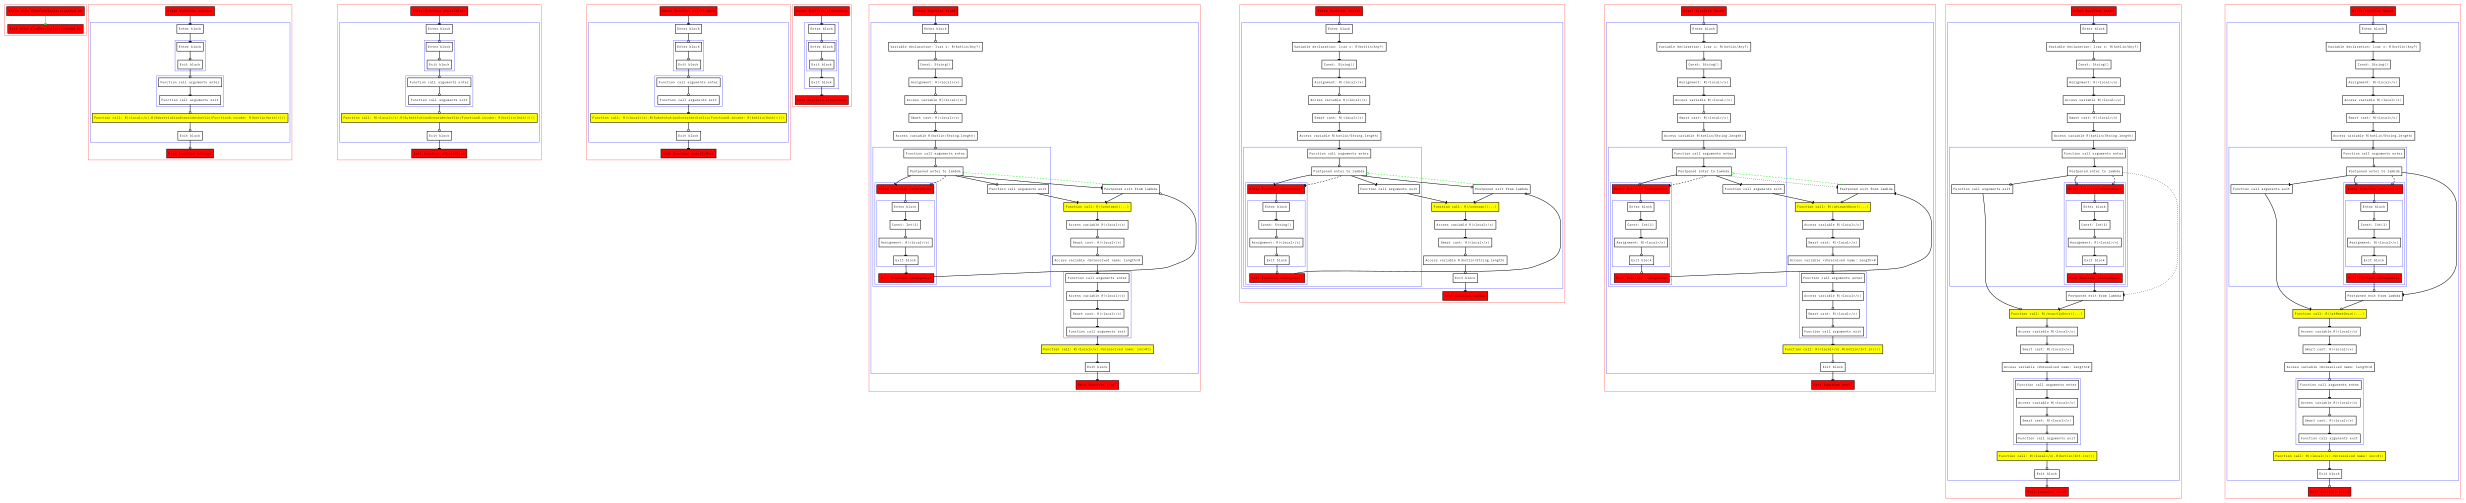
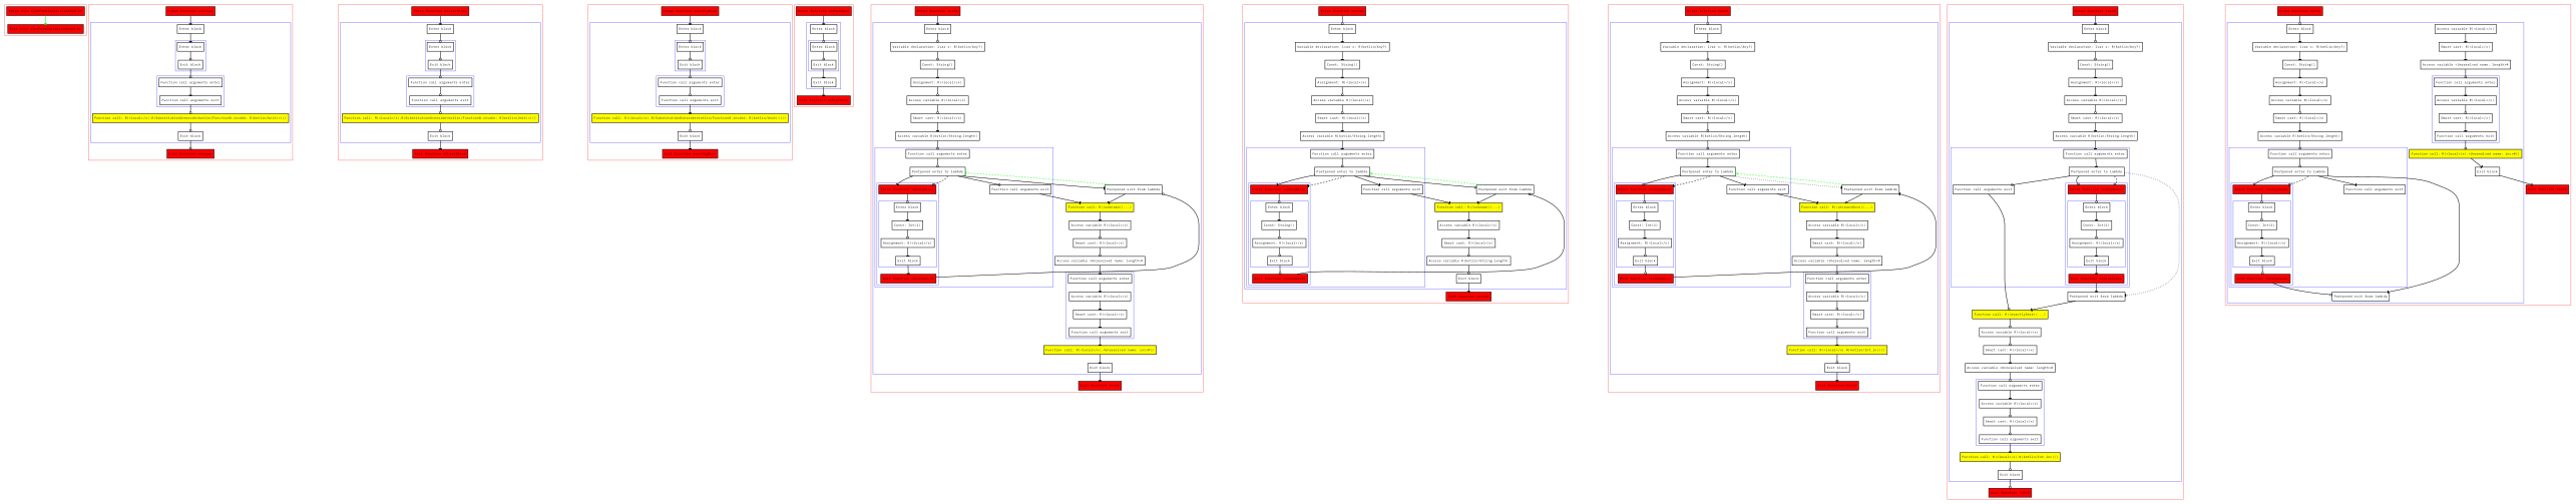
  digraph {
    nodesep=3
    fontname="IBM Plex Mono"
    node [penwidth=2 shape=box fontname="IBM Plex Mono"]
    edge [penwidth=2 arrowhead=tee fontname="IBM Plex Mono"]
    n1 [fillcolor=red label="Enter file flowFromInplaceLambda3.kt" style=filled]
    n2 [fillcolor=red label="Exit file flowFromInplaceLambda3.kt" style=filled]
    n3 [label="Enter block"]
    n4 [label="Exit block"]
    n5 [label="Function call arguments enter"]
    n6 [label="Function call arguments exit"]
    n7 [label="Enter block"]
    n8 [fillcolor=yellow label="Function call: R|<local>/x|.R|SubstitutionOverride<kotlin/Function0.invoke: R|kotlin/Unit|>|()" style=filled]
    n9 [label="Exit block"]
    n10 [fillcolor=red label="Enter function unknown" style=filled]
    n11 [fillcolor=red label="Exit function unknown" style=filled]
    n12 [label="Enter block"]
    n13 [label="Exit block"]
    n14 [label="Function call arguments enter"]
    n15 [label="Function call arguments exit"]
    n16 [label="Enter block"]
    n17 [fillcolor=yellow label="Function call: R|<local>/x|.R|SubstitutionOverride<kotlin/Function0.invoke: R|kotlin/Unit|>|()" style=filled]
    n18 [label="Exit block"]
    n19 [fillcolor=red label="Enter function atLeastOnce" style=filled]
    n20 [fillcolor=red label="Exit function atLeastOnce" style=filled]
    n21 [label="Enter block"]
    n22 [label="Exit block"]
    n23 [label="Function call arguments enter"]
    n24 [label="Function call arguments exit"]
    n25 [label="Enter block"]
    n26 [fillcolor=yellow label="Function call: R|<local>/x|.R|SubstitutionOverride<kotlin/Function0.invoke: R|kotlin/Unit|>|()" style=filled]
    n27 [label="Exit block"]
    n28 [fillcolor=red label="Enter function exactlyOnce" style=filled]
    n29 [fillcolor=red label="Exit function exactlyOnce" style=filled]
    n30 [label="Enter block"]
    n31 [label="Exit block"]
    n32 [label="Enter block"]
    n33 [label="Exit block"]
    n34 [fillcolor=red label="Enter function atMostOnce" style=filled]
    n35 [fillcolor=red label="Exit function atMostOnce" style=filled]
    n36 [label="Enter block"]
    n37 [label="Const: Int(1)"]
    n38 [label="Assignment: R|<local>/x|"]
    n39 [label="Exit block"]
    n40 [fillcolor=red label="Enter function <anonymous>" style=filled]
    n41 [fillcolor=red label="Exit function <anonymous>" style=filled]
    n42 [label="Function call arguments enter"]
    n43 [label="Postponed enter to lambda"]
    n44 [label="Function call arguments exit"]
    n45 [label="Function call arguments enter"]
    n46 [label="Access variable R|<local>/x|"]
    n47 [label="Smart cast: R|<local>/x|"]
    n48 [label="Function call arguments exit"]
    n49 [label="Enter block"]
    n50 [label="Variable declaration: lvar x: R|kotlin/Any?|"]
    n51 [label="Const: String()"]
    n52 [label="Assignment: R|<local>/x|"]
    n53 [label="Access variable R|<local>/x|"]
    n54 [label="Smart cast: R|<local>/x|"]
    n55 [label="Access variable R|kotlin/String.length|"]
    n56 [label="Postponed exit from lambda"]
    n57 [fillcolor=yellow label="Function call: R|/unknown|(...)" style=filled]
    n58 [label="Access variable R|<local>/x|"]
    n59 [label="Smart cast: R|<local>/x|"]
    n60 [label="Access variable <Unresolved name: length>#"]
    n61 [fillcolor=yellow label="Function call: R|<local>/x|.<Unresolved name: inc>#()" style=filled]
    n62 [label="Exit block"]
    n63 [fillcolor=red label="Enter function test1" style=filled]
    n64 [fillcolor=red label="Exit function test1" style=filled]
    n65 [label="Enter block"]
    n66 [label="Const: String()"]
    n67 [label="Assignment: R|<local>/x|"]
    n68 [label="Exit block"]
    n69 [fillcolor=red label="Enter function <anonymous>" style=filled]
    n70 [fillcolor=red label="Exit function <anonymous>" style=filled]
    n71 [label="Function call arguments enter"]
    n72 [label="Postponed enter to lambda"]
    n73 [label="Function call arguments exit"]
    n74 [label="Enter block"]
    n75 [label="Variable declaration: lvar x: R|kotlin/Any?|"]
    n76 [label="Const: String()"]
    n77 [label="Assignment: R|<local>/x|"]
    n78 [label="Access variable R|<local>/x|"]
    n79 [label="Smart cast: R|<local>/x|"]
    n80 [label="Access variable R|kotlin/String.length|"]
    n81 [label="Postponed exit from lambda"]
    n82 [fillcolor=yellow label="Function call: R|/unknown|(...)" style=filled]
    n83 [label="Access variable R|<local>/x|"]
    n84 [label="Smart cast: R|<local>/x|"]
    n85 [label="Access variable R|kotlin/String.length|"]
    n86 [label="Exit block"]
    n87 [fillcolor=red label="Enter function test1m" style=filled]
    n88 [fillcolor=red label="Exit function test1m" style=filled]
    n89 [label="Enter block"]
    n90 [label="Const: Int(1)"]
    n91 [label="Assignment: R|<local>/x|"]
    n92 [label="Exit block"]
    n93 [fillcolor=red label="Enter function <anonymous>" style=filled]
    n94 [fillcolor=red label="Exit function <anonymous>" style=filled]
    n95 [label="Function call arguments enter"]
    n96 [label="Postponed enter to lambda"]
    n97 [label="Function call arguments exit"]
    n98 [label="Function call arguments enter"]
    n99 [label="Access variable R|<local>/x|"]
    n100 [label="Smart cast: R|<local>/x|"]
    n101 [label="Function call arguments exit"]
    n102 [label="Enter block"]
    n103 [label="Variable declaration: lvar x: R|kotlin/Any?|"]
    n104 [label="Const: String()"]
    n105 [label="Assignment: R|<local>/x|"]
    n106 [label="Access variable R|<local>/x|"]
    n107 [label="Smart cast: R|<local>/x|"]
    n108 [label="Access variable R|kotlin/String.length|"]
    n109 [label="Postponed exit from lambda"]
    n110 [fillcolor=yellow label="Function call: R|/atLeastOnce|(...)" style=filled]
    n111 [label="Access variable R|<local>/x|"]
    n112 [label="Smart cast: R|<local>/x|"]
    n113 [label="Access variable <Unresolved name: length>#"]
    n114 [fillcolor=yellow label="Function call: R|<local>/x|.R|kotlin/Int.inc|()" style=filled]
    n115 [label="Exit block"]
    n116 [fillcolor=red label="Enter function test2" style=filled]
    n117 [fillcolor=red label="Exit function test2" style=filled]
    n118 [label="Enter block"]
    n119 [label="Const: Int(1)"]
    n120 [label="Assignment: R|<local>/x|"]
    n121 [label="Exit block"]
    n122 [fillcolor=red label="Enter function <anonymous>" style=filled]
    n123 [fillcolor=red label="Exit function <anonymous>" style=filled]
    n124 [label="Function call arguments enter"]
    n125 [label="Postponed enter to lambda"]
    n126 [label="Function call arguments exit"]
    n127 [label="Function call arguments enter"]
    n128 [label="Access variable R|<local>/x|"]
    n129 [label="Smart cast: R|<local>/x|"]
    n130 [label="Function call arguments exit"]
    n131 [label="Enter block"]
    n132 [label="Variable declaration: lvar x: R|kotlin/Any?|"]
    n133 [label="Const: String()"]
    n134 [label="Assignment: R|<local>/x|"]
    n135 [label="Access variable R|<local>/x|"]
    n136 [label="Smart cast: R|<local>/x|"]
    n137 [label="Access variable R|kotlin/String.length|"]
    n138 [label="Postponed exit from lambda"]
    n139 [fillcolor=yellow label="Function call: R|/exactlyOnce|(...)" style=filled]
    n140 [label="Access variable R|<local>/x|"]
    n141 [label="Smart cast: R|<local>/x|"]
    n142 [label="Access variable <Unresolved name: length>#"]
    n143 [fillcolor=yellow label="Function call: R|<local>/x|.R|kotlin/Int.inc|()" style=filled]
    n144 [label="Exit block"]
    n145 [fillcolor=red label="Enter function test3" style=filled]
    n146 [fillcolor=red label="Exit function test3" style=filled]
    n147 [label="Enter block"]
    n148 [label="Const: Int(1)"]
    n149 [label="Assignment: R|<local>/x|"]
    n150 [label="Exit block"]
    n151 [fillcolor=red label="Enter function <anonymous>" style=filled]
    n152 [fillcolor=red label="Exit function <anonymous>" style=filled]
    n153 [label="Function call arguments enter"]
    n154 [label="Postponed enter to lambda"]
    n155 [label="Function call arguments exit"]
    n156 [label="Function call arguments enter"]
    n157 [label="Access variable R|<local>/x|"]
    n158 [label="Smart cast: R|<local>/x|"]
    n159 [label="Function call arguments exit"]
    n160 [label="Enter block"]
    n161 [label="Variable declaration: lvar x: R|kotlin/Any?|"]
    n162 [label="Const: String()"]
    n163 [label="Assignment: R|<local>/x|"]
    n164 [label="Access variable R|<local>/x|"]
    n165 [label="Smart cast: R|<local>/x|"]
    n166 [label="Access variable R|kotlin/String.length|"]
    n167 [label="Postponed exit from lambda"]
-   n168 [fillcolor=yellow label="Function call: R|/atMostOnce|(...)" style=filled]
    n169 [label="Access variable R|<local>/x|"]
    n170 [label="Smart cast: R|<local>/x|"]
    n171 [label="Access variable <Unresolved name: length>#"]
    n172 [fillcolor=yellow label="Function call: R|<local>/x|.<Unresolved name: inc>#()" style=filled]
    n173 [label="Exit block"]
    n174 [fillcolor=red label="Enter function test4" style=filled]
    n175 [fillcolor=red label="Exit function test4" style=filled]
    subgraph cluster_1 {
      color=red
      n1
      n2
    }
    subgraph cluster_2 {
      color=red
      n10
      n11
      subgraph cluster_3 {
        color=blue
        n7
        n8
        n9
        subgraph cluster_4 {
          color=blue
          n3
          n4
        }
        subgraph cluster_5 {
          color=blue
          n5
          n6
        }
      }
    }
    subgraph cluster_6 {
      color=red
      n19
      n20
      subgraph cluster_7 {
        color=blue
        n16
        n17
        n18
        subgraph cluster_8 {
          color=blue
          n12
          n13
        }
        subgraph cluster_9 {
          color=blue
          n14
          n15
        }
      }
    }
    subgraph cluster_10 {
      color=red
      n28
      n29
      subgraph cluster_11 {
        color=blue
        n25
        n26
        n27
        subgraph cluster_12 {
          color=blue
          n21
          n22
        }
        subgraph cluster_13 {
          color=blue
          n23
          n24
        }
      }
    }
    subgraph cluster_14 {
      color=red
      n34
      n35
      subgraph cluster_15 {
        color=blue
        n32
        n33
        subgraph cluster_16 {
          color=blue
          n30
          n31
        }
      }
    }
    subgraph cluster_17 {
      color=red
      n63
      n64
      subgraph cluster_18 {
        color=blue
        n49
        n50
        n51
        n52
        n53
        n54
        n55
        n56
        n57
        n58
        n59
        n60
        n61
        n62
        subgraph cluster_19 {
          color=blue
          n42
          n43
          n44
          subgraph cluster_20 {
            color=blue
            n40
            n41
            subgraph cluster_21 {
              color=blue
              n36
              n37
              n38
              n39
            }
          }
        }
        subgraph cluster_22 {
          color=blue
          n45
          n46
          n47
          n48
        }
      }
    }
    subgraph cluster_23 {
      color=red
      n87
      n88
      subgraph cluster_24 {
        color=blue
        n74
        n75
        n76
        n77
        n78
        n79
        n80
        n81
        n82
        n83
        n84
        n85
        n86
        subgraph cluster_25 {
          color=blue
          n71
          n72
          n73
          subgraph cluster_26 {
            color=blue
            n69
            n70
            subgraph cluster_27 {
              color=blue
              n65
              n66
              n67
              n68
            }
          }
        }
      }
    }
    subgraph cluster_28 {
      color=red
      n116
      n117
      subgraph cluster_29 {
        color=blue
        n102
        n103
        n104
        n105
        n106
        n107
        n108
        n109
        n110
        n111
        n112
        n113
        n114
        n115
        subgraph cluster_30 {
          color=blue
          n95
          n96
          n97
          subgraph cluster_31 {
            color=blue
            n93
            n94
            subgraph cluster_32 {
              color=blue
              n89
              n90
              n91
              n92
            }
          }
        }
        subgraph cluster_33 {
          color=blue
          n98
          n99
          n100
          n101
        }
      }
    }
    subgraph cluster_34 {
      color=red
      n145
      n146
      subgraph cluster_35 {
        color=blue
        n131
        n132
        n133
        n134
        n135
        n136
        n137
        n138
        n139
        n140
        n141
        n142
        n143
        n144
        subgraph cluster_36 {
          color=blue
          n124
          n125
          n126
          subgraph cluster_37 {
            color=blue
            n122
            n123
            subgraph cluster_38 {
              color=blue
              n118
              n119
              n120
              n121
            }
          }
        }
        subgraph cluster_39 {
          color=blue
          n127
          n128
          n129
          n130
        }
      }
    }
    subgraph cluster_40 {
      color=red
      n174
      n175
      subgraph cluster_41 {
        color=blue
        n160
        n161
        n162
        n163
        n164
        n165
        n166
        n167
-       n168
        n169
        n170
        n171
        n172
        n173
        subgraph cluster_42 {
          color=blue
          n153
          n154
          n155
          subgraph cluster_43 {
            color=blue
            n151
            n152
            subgraph cluster_44 {
              color=blue
              n147
              n148
              n149
              n150
            }
          }
        }
        subgraph cluster_45 {
          color=blue
          n156
          n157
          n158
          n159
        }
      }
    }
    n1 -> n2 [color=green]
    n3 -> n4 [arrowhead=odot]
    n4 -> n5 [arrowhead=odot]
    n5 -> n6
    n6 -> n8 [arrowhead=odot]
    n7 -> n3
    n8 -> n9 [arrowhead=odot]
    n9 -> n11 [arrowhead=odot]
    n10 -> n7
    n12 -> n13 [arrowhead=odot]
    n13 -> n14 [arrowhead=odot]
    n14 -> n15 [arrowhead=odot]
    n15 -> n17 [arrowhead=odot]
    n16 -> n12 [arrowhead=odot]
    n17 -> n18 [arrowhead=odot]
    n18 -> n20
    n19 -> n16
    n21 -> n22 [arrowhead=odot]
    n22 -> n23 [arrowhead=odot]
    n23 -> n24 [arrowhead=odot]
    n24 -> n26
    n25 -> n21 [arrowhead=odot]
    n26 -> n27 [arrowhead=odot]
    n27 -> n29
    n28 -> n25
    n30 -> n31 [arrowhead=odot]
    n31 -> n33
    n32 -> n30 [arrowhead=odot]
    n33 -> n35
    n34 -> n32
    n36 -> n37
    n37 -> n38 [arrowhead=odot]
    n38 -> n39
    n39 -> n41
    n40 -> n36 [arrowhead=odot]
    n41 -> n56 [arrowhead=odot]
    n42 -> n43 [arrowhead=odot]
    n43 -> n40
    n43 -> n40 [style=dashed arrowhead=odot]
    n43 -> n44 [arrowhead=odot]
    n43 -> n56
    n44 -> n57
    n45 -> n46
    n46 -> n47
    n47 -> n48
    n48 -> n61
    n49 -> n50 [arrowhead=odot]
    n50 -> n51 [arrowhead=odot]
    n51 -> n52
    n52 -> n53 [arrowhead=odot]
    n53 -> n54 [arrowhead=odot]
    n54 -> n55
    n55 -> n42 [arrowhead=odot]
    n56 -> n43 [color=green style=dashed]
    n56 -> n57
    n57 -> n58
    n58 -> n59 [arrowhead=odot]
    n59 -> n60 [arrowhead=odot]
    n60 -> n45
    n61 -> n62
    n62 -> n64
    n63 -> n49
    n65 -> n66
    n66 -> n67 [arrowhead=odot]
    n67 -> n68 [arrowhead=odot]
    n68 -> n70 [arrowhead=odot]
    n69 -> n65 [arrowhead=odot]
    n70 -> n81 [arrowhead=odot]
    n71 -> n72 [arrowhead=odot]
    n72 -> n69
    n72 -> n69 [style=dashed]
    n72 -> n73
    n72 -> n81 [arrowhead=odot]
    n73 -> n82
    n74 -> n75
    n75 -> n76
    n76 -> n77
    n77 -> n78 [arrowhead=odot]
    n78 -> n79 [arrowhead=odot]
    n79 -> n80
    n80 -> n71
    n81 -> n72 [color=green style=dashed arrowhead=odot]
    n81 -> n82
    n82 -> n83
    n83 -> n84
    n84 -> n85 [arrowhead=odot]
    n85 -> n86 [arrowhead=odot]
    n86 -> n88
    n87 -> n74 [arrowhead=odot]
    n89 -> n90
    n90 -> n91
    n91 -> n92 [arrowhead=odot]
    n92 -> n94 [arrowhead=odot]
    n93 -> n89 [arrowhead=odot]
    n94 -> n109
    n95 -> n96
    n96 -> n93 [arrowhead=odot]
    n96 -> n93 [style=dashed]
    n96 -> n97
    n96 -> n109 [style=dotted]
    n97 -> n110
    n98 -> n99
    n99 -> n100 [arrowhead=odot]
    n100 -> n101 [arrowhead=odot]
    n101 -> n114
    n102 -> n103
    n103 -> n104 [arrowhead=odot]
    n104 -> n105
    n105 -> n106
    n106 -> n107 [arrowhead=odot]
    n107 -> n108 [arrowhead=odot]
    n108 -> n95 [arrowhead=odot]
    n109 -> n96 [color=green style=dashed arrowhead=odot]
    n109 -> n110 [arrowhead=odot]
    n110 -> n111
    n111 -> n112
    n112 -> n113 [arrowhead=odot]
    n113 -> n98 [arrowhead=odot]
    n114 -> n115 [arrowhead=odot]
    n115 -> n117
    n116 -> n102 [arrowhead=odot]
    n118 -> n119
    n119 -> n120 [arrowhead=odot]
    n120 -> n121
    n121 -> n123
    n122 -> n118 [arrowhead=odot]
    n123 -> n138
    n124 -> n125
    n125 -> n122 [arrowhead=odot]
    n125 -> n122 [style=dashed arrowhead=odot]
    n125 -> n126 [arrowhead=odot]
    n125 -> n138 [style=dotted]
    n126 -> n139 [arrowhead=odot]
    n127 -> n128
    n128 -> n129 [arrowhead=odot]
    n129 -> n130 [arrowhead=odot]
    n130 -> n143
    n131 -> n132 [arrowhead=odot]
    n132 -> n133 [arrowhead=odot]
    n133 -> n134
    n134 -> n135
    n135 -> n136 [arrowhead=odot]
    n136 -> n137
    n137 -> n124
    n138 -> n139
    n139 -> n140 [arrowhead=odot]
    n140 -> n141 [arrowhead=odot]
    n141 -> n142
    n142 -> n127 [arrowhead=odot]
    n143 -> n144 [arrowhead=odot]
    n144 -> n146 [arrowhead=odot]
    n145 -> n131
    n147 -> n148 [arrowhead=odot]
    n148 -> n149
    n149 -> n150
    n150 -> n152 [arrowhead=odot]
    n151 -> n147 [arrowhead=odot]
    n152 -> n167 [arrowhead=odot]
    n153 -> n154 [arrowhead=odot]
    n154 -> n151 [arrowhead=odot]
    n154 -> n151 [style=dashed arrowhead=odot]
    n154 -> n155
    n154 -> n167
-   n155 -> n168
    n156 -> n157
    n157 -> n158 [arrowhead=odot]
    n158 -> n159
    n159 -> n172 [arrowhead=odot]
    n160 -> n161
    n161 -> n162
    n162 -> n163
    n163 -> n164
    n164 -> n165 [arrowhead=odot]
    n165 -> n166
    n166 -> n153 [arrowhead=odot]
-   n167 -> n168 [arrowhead=odot]
-   n168 -> n169
    n169 -> n170
    n170 -> n171
    n171 -> n156 [arrowhead=odot]
    n172 -> n173
    n173 -> n175 [arrowhead=odot]
    n174 -> n160 [arrowhead=odot]
  }
